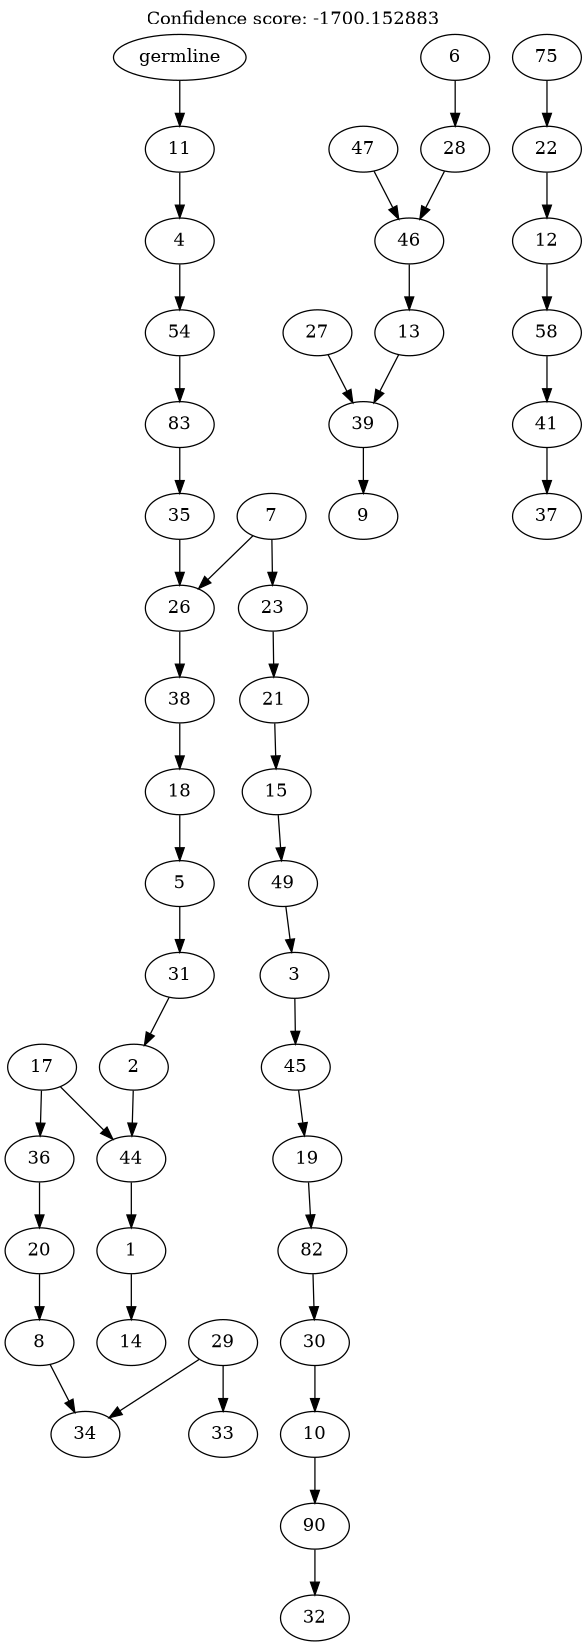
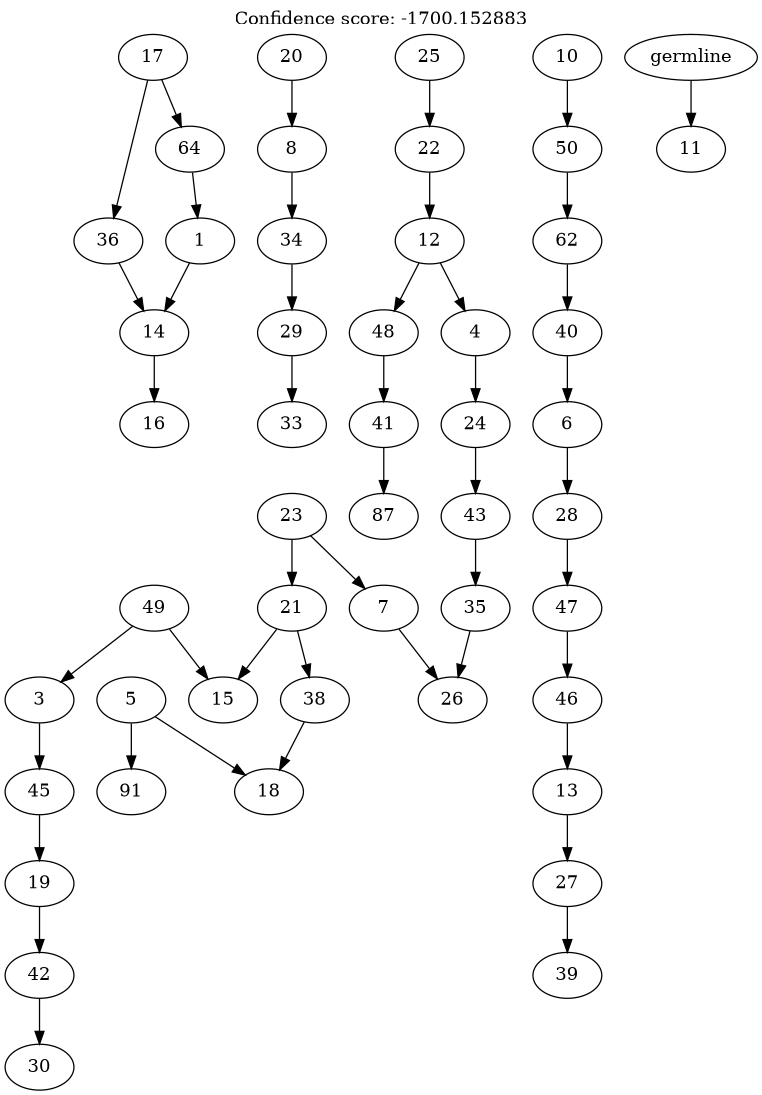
  digraph {
    label="Confidence score: -1700.152883"
    labelloc=t
    n1 [label=14]
+   n2 [label=16]
    n3 [label=1]
    n4 [label=29]
    n5 [label=33]
    n6 [label=34]
    n7 [label=8]
    n8 [label=20]
    n9 [label=36]
    n10 [label=17]
-   n11 [label=44]
-   n12 [label=2]
-   n13 [label=31]
+   n11 [label=64]
+   n13 [label=91]
    n14 [label=5]
    n15 [label=18]
    n16 [label=38]
    n17 [label=26]
    n18 [label=39]
-   n19 [label=9]
    n20 [label=27]
    n21 [label=13]
    n22 [label=46]
    n23 [label=47]
    n24 [label=28]
    n25 [label=6]
-   n27 [label=32]
-   n28 [label=90]
+   n26 [label=40]
+   n27 [label=62]
+   n28 [label=50]
    n29 [label=10]
    n30 [label=30]
-   n31 [label=82]
+   n31 [label=42]
    n32 [label=19]
    n33 [label=45]
    n34 [label=3]
    n35 [label=49]
    n36 [label=15]
    n37 [label=21]
    n38 [label=41]
-   n39 [label=37]
-   n40 [label=58]
+   n39 [label=87]
+   n40 [label=48]
    n41 [label=12]
    n42 [label=22]
-   n43 [label=75]
+   n43 [label=25]
    n44 [label=23]
    n45 [label=7]
    n46 [label=35]
-   n47 [label=83]
-   n48 [label=54]
+   n47 [label=43]
+   n48 [label=24]
    n49 [label=4]
    n50 [label=11]
    n51 [label=germline]
+   n1 -> n2
    n3 -> n1
    n4 -> n5
-   n4 -> n6
+   n6 -> n4
    n7 -> n6
    n8 -> n7
-   n9 -> n8
+   n9 -> n1
    n10 -> n9
    n10 -> n11
    n11 -> n3
-   n12 -> n11
-   n13 -> n12
    n14 -> n13
-   n15 -> n14
+   n14 -> n15
    n16 -> n15
-   n17 -> n16
-   n18 -> n19
+   n37 -> n16
    n20 -> n18
-   n21 -> n18
+   n21 -> n20
    n22 -> n21
    n23 -> n22
-   n24 -> n22
+   n24 -> n23
    n25 -> n24
+   n26 -> n25
+   n27 -> n26
    n28 -> n27
    n29 -> n28
-   n30 -> n29
    n31 -> n30
    n32 -> n31
    n33 -> n32
    n34 -> n33
    n35 -> n34
-   n36 -> n35
+   n35 -> n36
    n37 -> n36
    n38 -> n39
    n40 -> n38
    n41 -> n40
    n42 -> n41
    n43 -> n42
    n44 -> n37
    n45 -> n17
-   n45 -> n44
+   n44 -> n45
    n46 -> n17
    n47 -> n46
    n48 -> n47
    n49 -> n48
-   n50 -> n49
+   n41 -> n49
    n51 -> n50
  }
